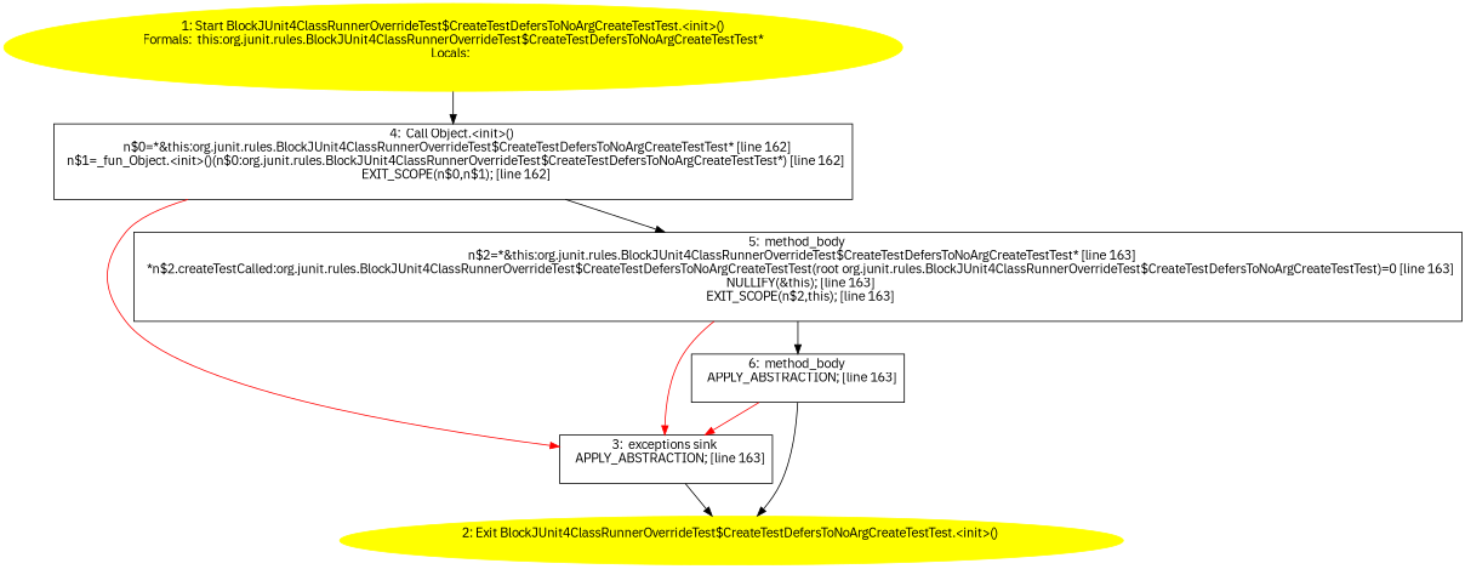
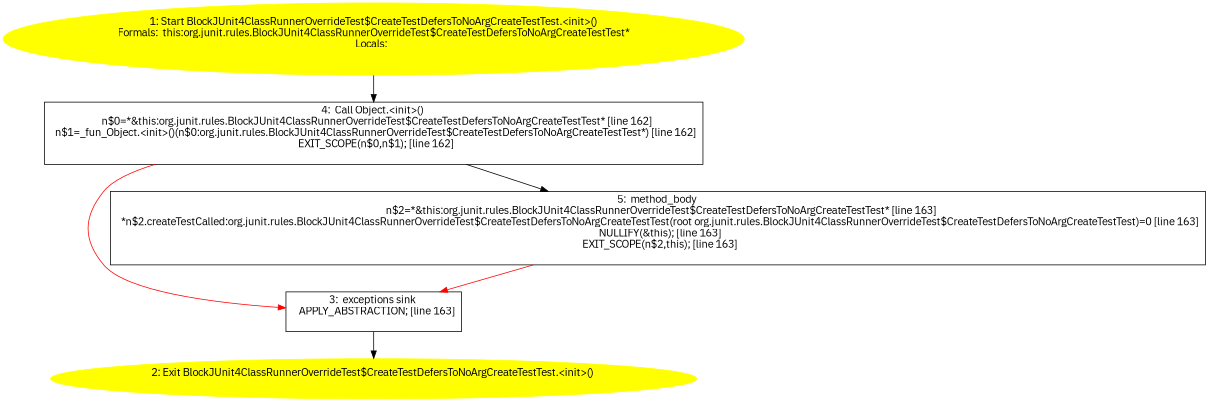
  digraph {
    fontname="IBM Plex Sans"
    node [fontname="IBM Plex Sans" shape=box]
    edge [fontname="IBM Plex Sans"]
    n1 [color=yellow label="1: Start BlockJUnit4ClassRunnerOverrideTest$CreateTestDefersToNoArgCreateTestTest.<init>()\nFormals:  this:org.junit.rules.BlockJUnit4ClassRunnerOverrideTest$CreateTestDefersToNoArgCreateTestTest*\nLocals:  \n  " style=filled shape=""]
    n2 [label="4:  Call Object.<init>() \n   n$0=*&this:org.junit.rules.BlockJUnit4ClassRunnerOverrideTest$CreateTestDefersToNoArgCreateTestTest* [line 162]\n  n$1=_fun_Object.<init>()(n$0:org.junit.rules.BlockJUnit4ClassRunnerOverrideTest$CreateTestDefersToNoArgCreateTestTest*) [line 162]\n  EXIT_SCOPE(n$0,n$1); [line 162]\n "]
    n3 [label="3:  exceptions sink \n   APPLY_ABSTRACTION; [line 163]\n "]
    n4 [label="5:  method_body \n   n$2=*&this:org.junit.rules.BlockJUnit4ClassRunnerOverrideTest$CreateTestDefersToNoArgCreateTestTest* [line 163]\n  *n$2.createTestCalled:org.junit.rules.BlockJUnit4ClassRunnerOverrideTest$CreateTestDefersToNoArgCreateTestTest(root org.junit.rules.BlockJUnit4ClassRunnerOverrideTest$CreateTestDefersToNoArgCreateTestTest)=0 [line 163]\n  NULLIFY(&this); [line 163]\n  EXIT_SCOPE(n$2,this); [line 163]\n "]
    n5 [color=yellow label="2: Exit BlockJUnit4ClassRunnerOverrideTest$CreateTestDefersToNoArgCreateTestTest.<init>() \n  " style=filled shape=""]
-   n6 [label="6:  method_body \n   APPLY_ABSTRACTION; [line 163]\n "]
    n1 -> n2
    n2 -> n3 [color=red]
    n2 -> n4
    n3 -> n5
    n4 -> n3 [color=red]
-   n4 -> n6
-   n6 -> n3 [color=red]
-   n6 -> n5
  }
